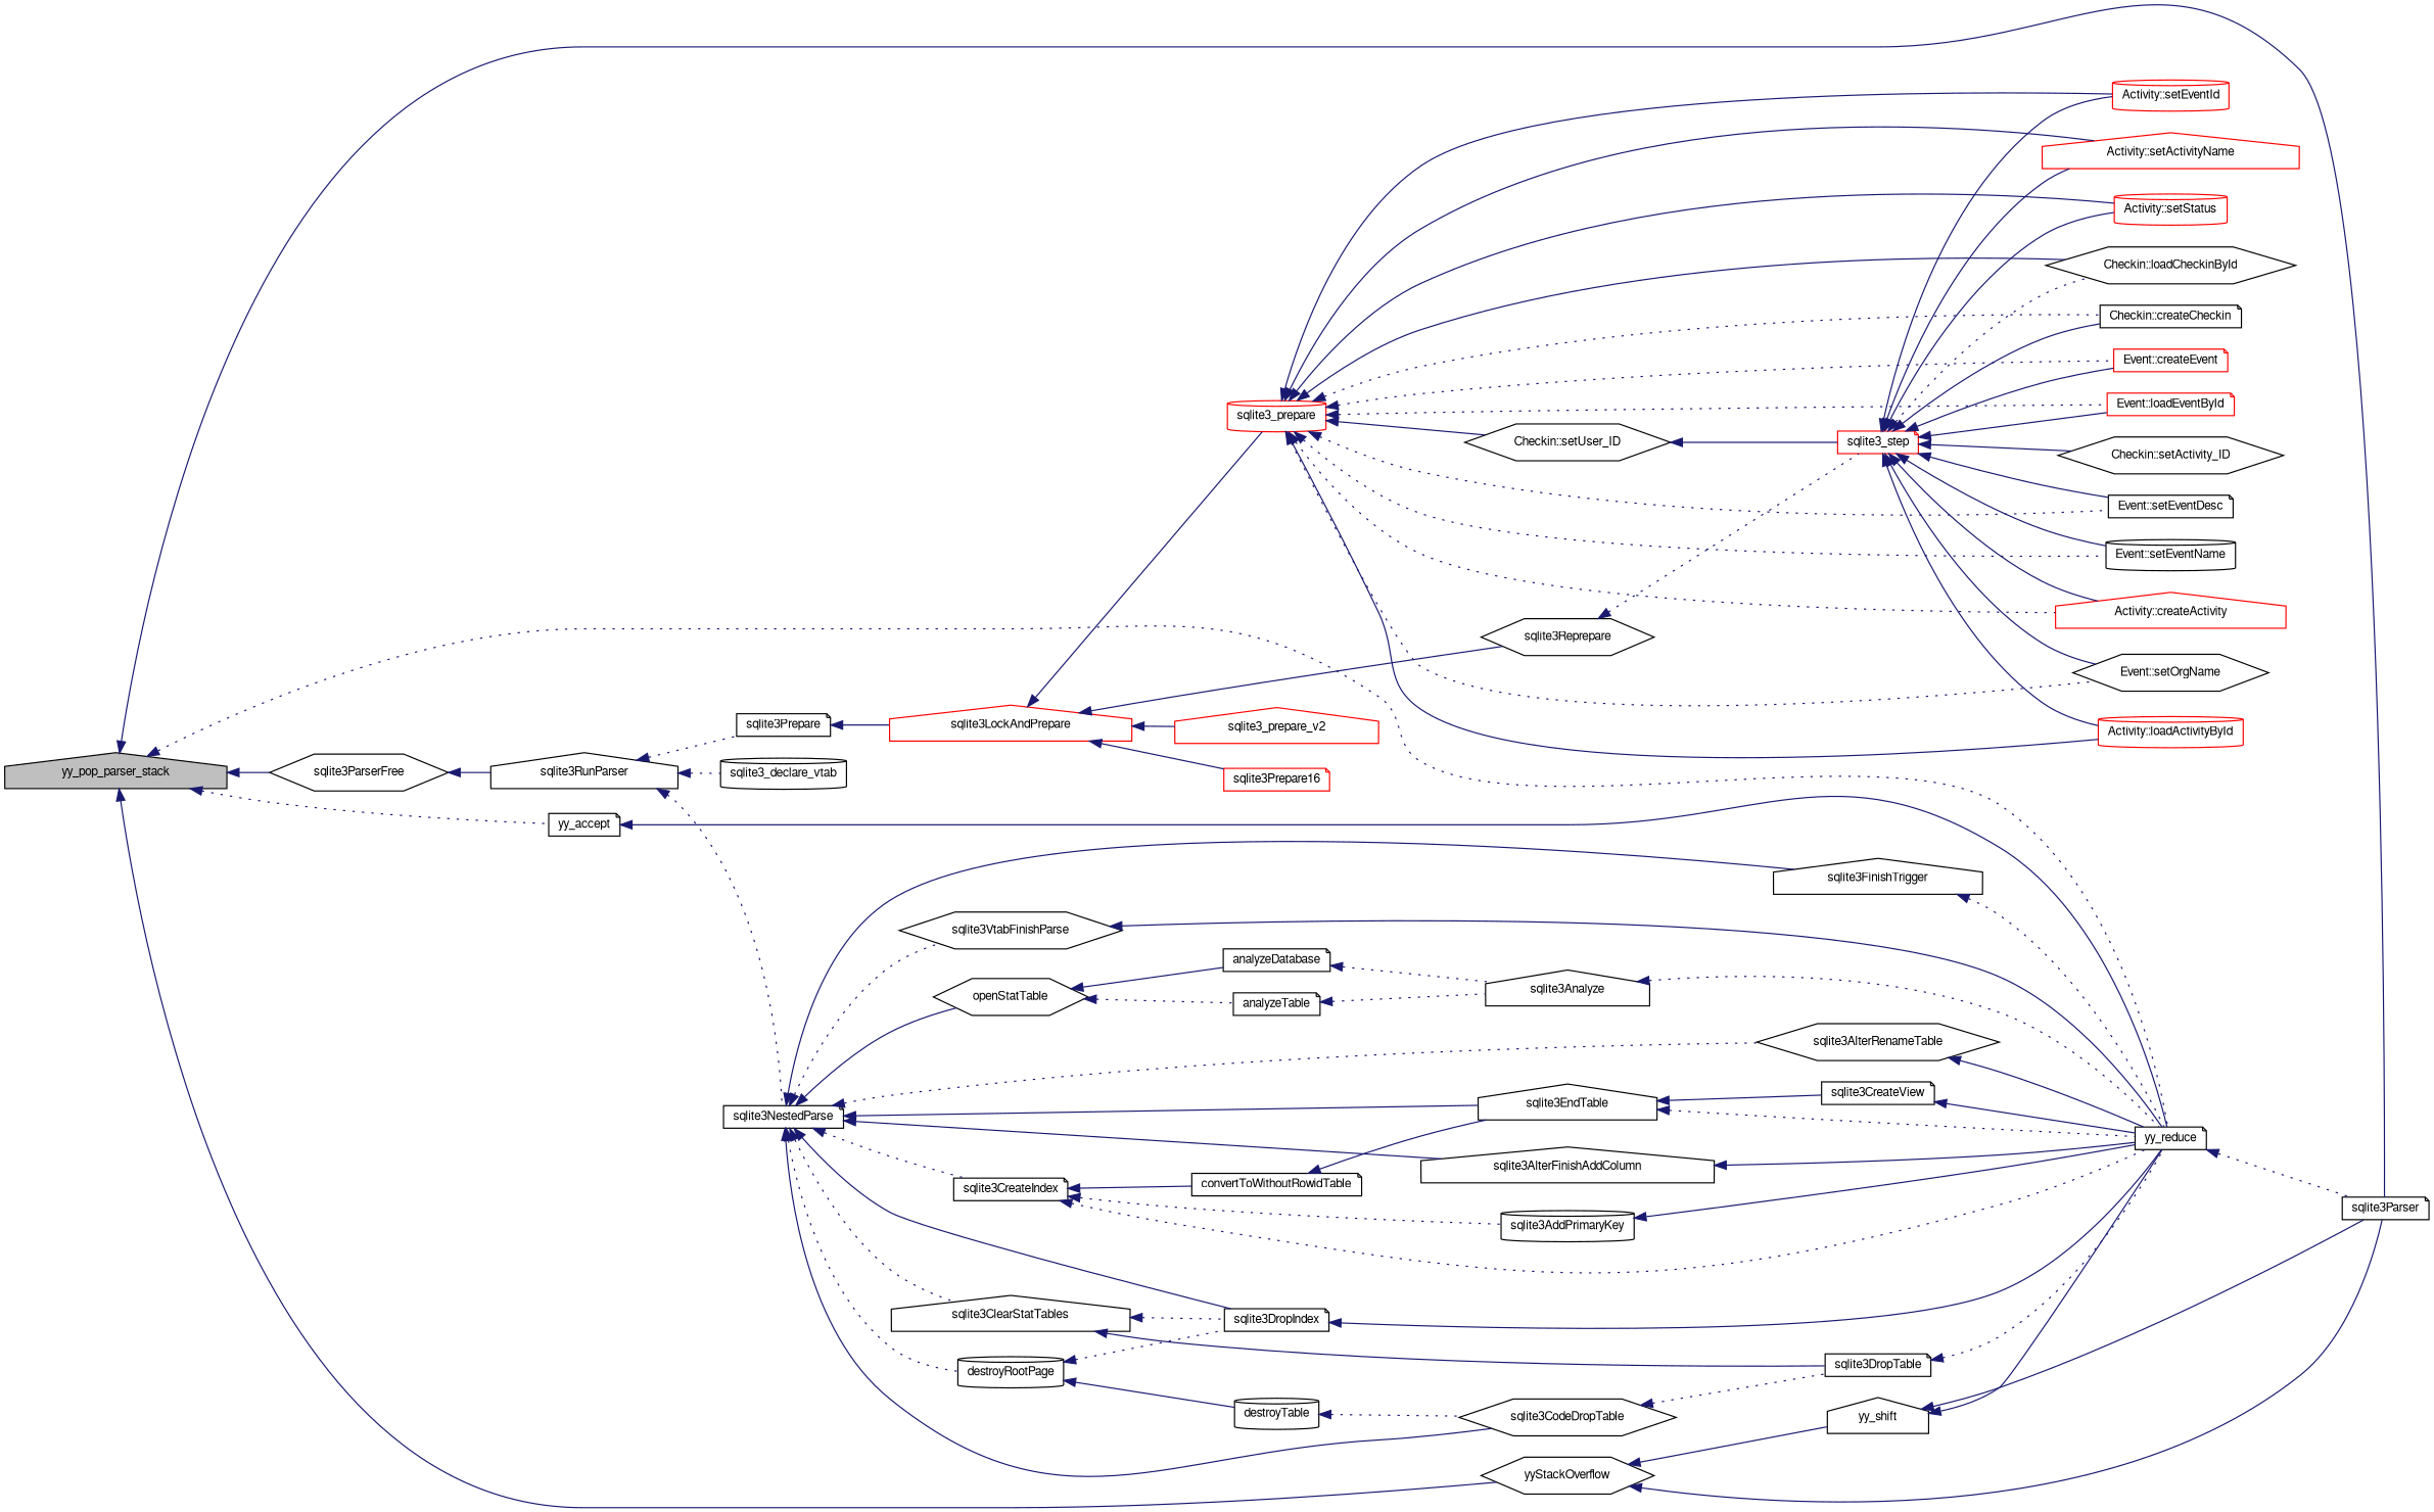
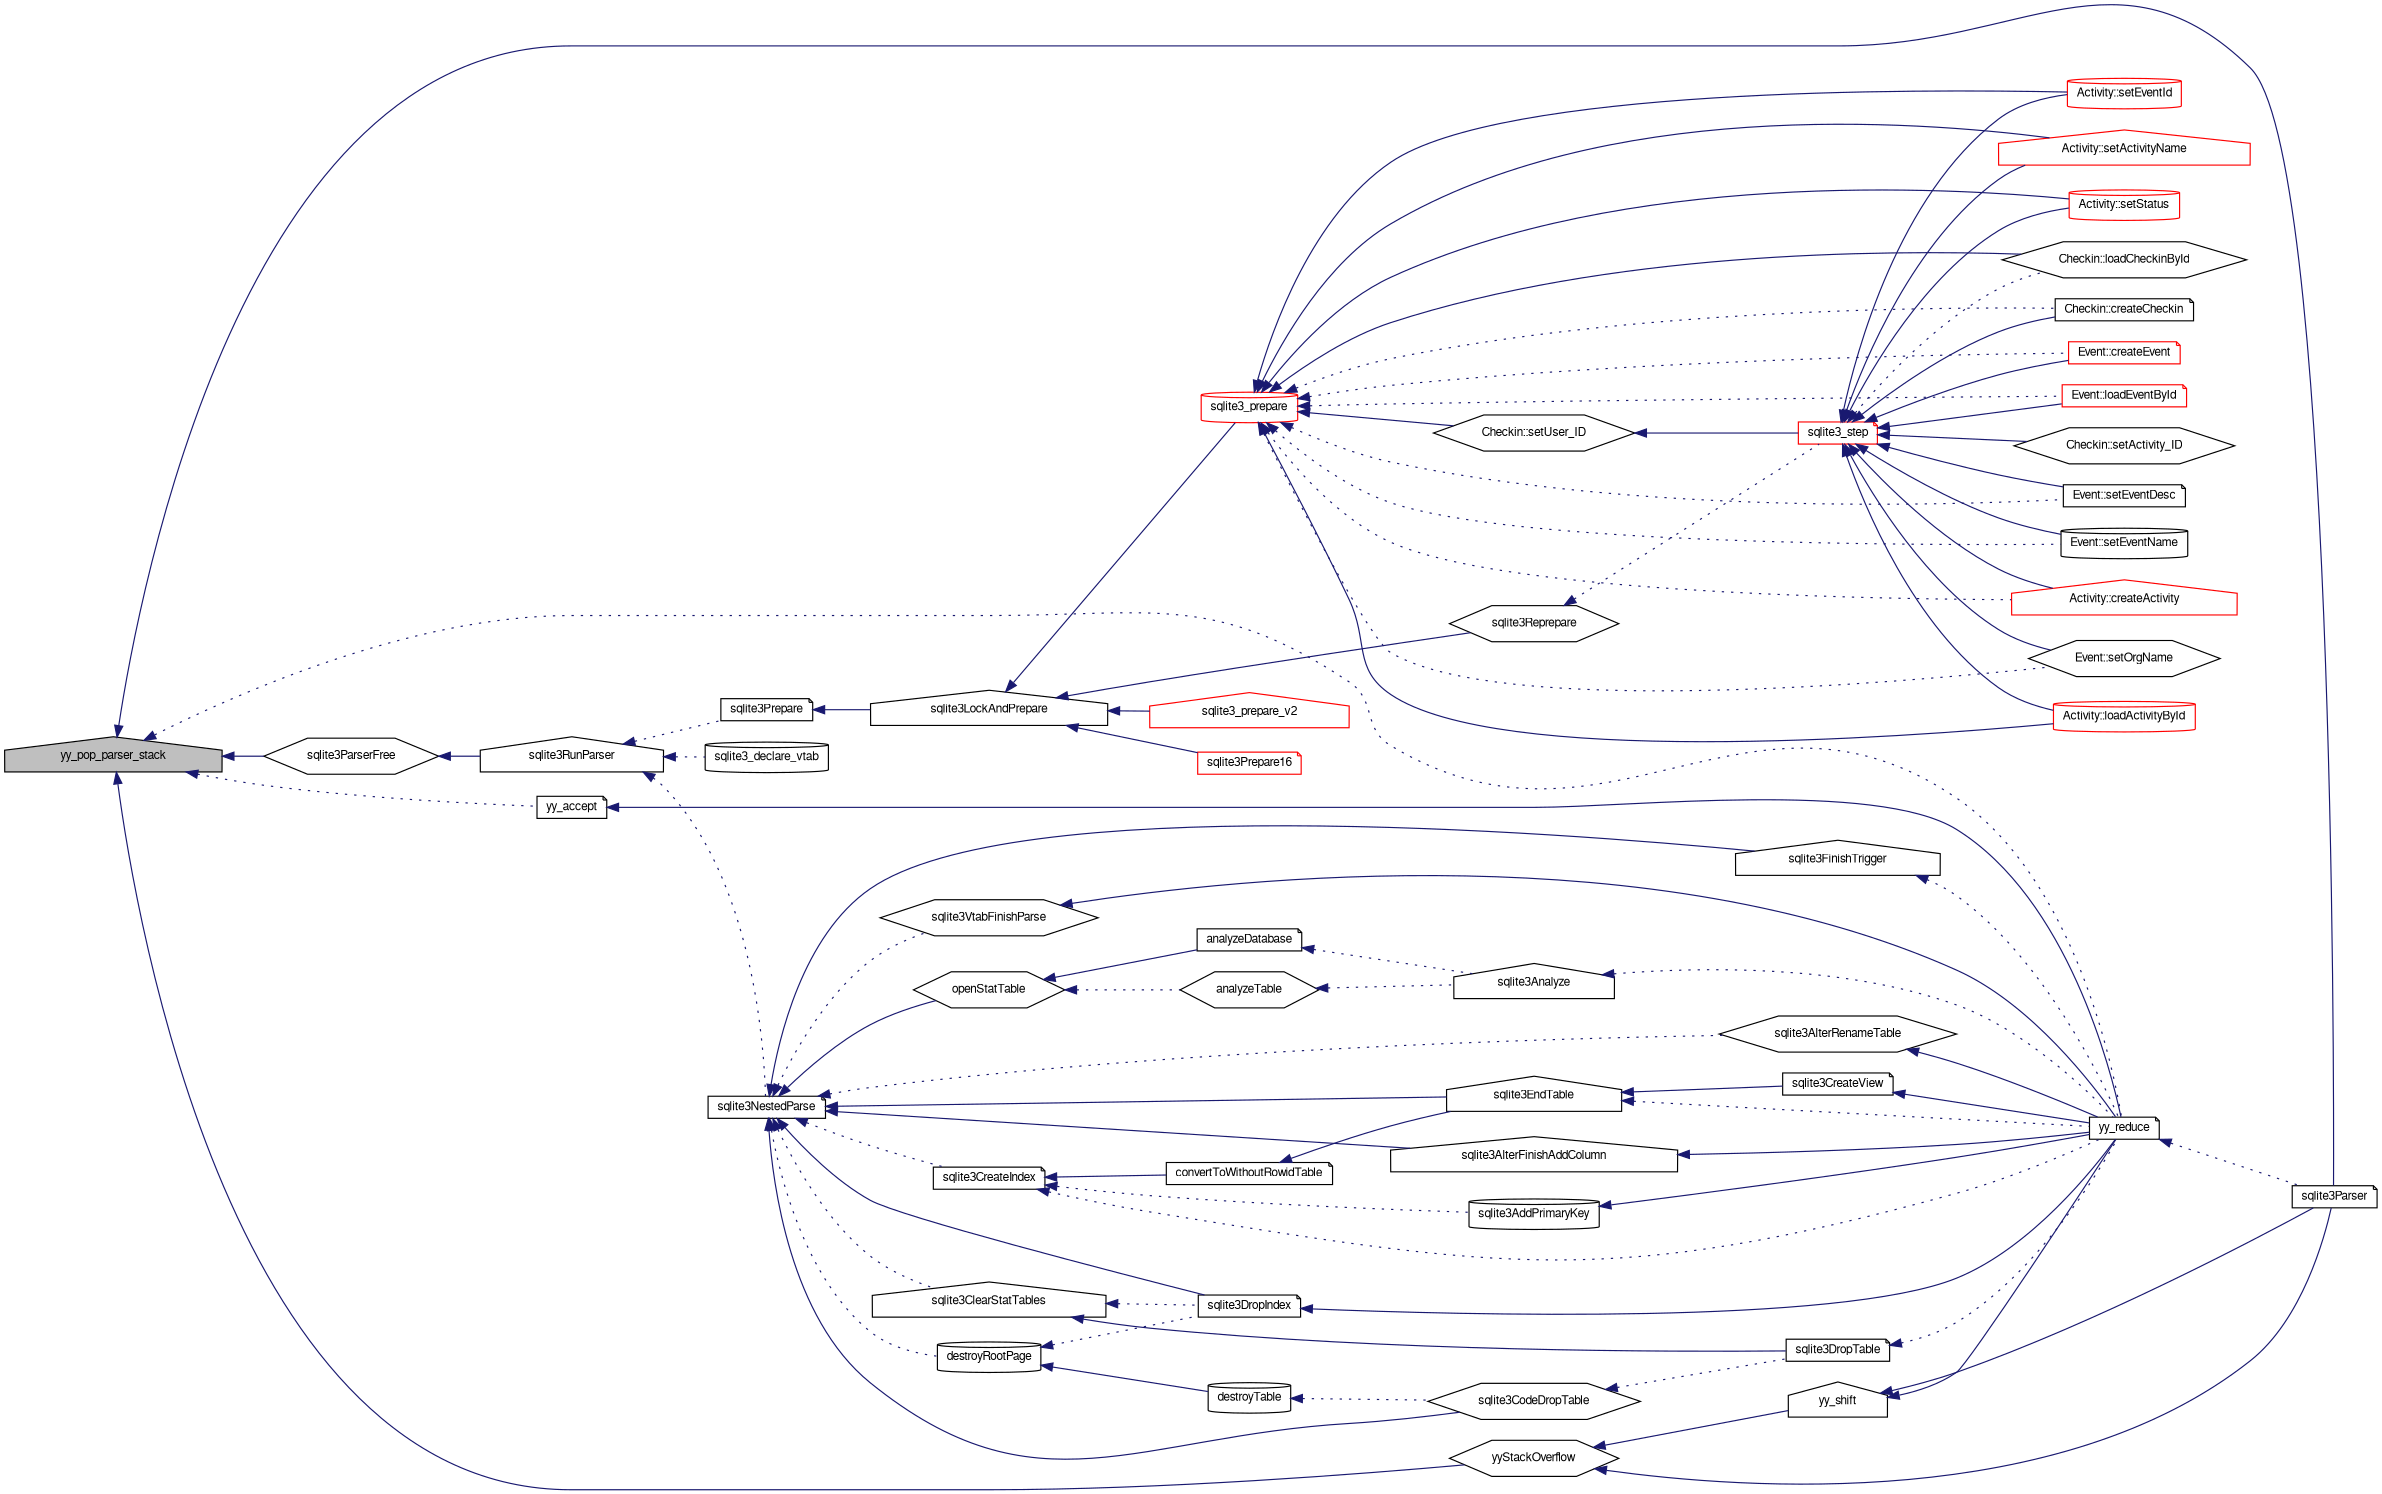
  digraph {
    rankdir=LR
    node [color=black fillcolor=white fontname=FreeSans fontsize=10 shape=note style=filled]
    edge [color=midnightblue dir=back fontname=FreeSans fontsize=10 labelfontname=FreeSans labelfontsize=10 style=solid]
    n1 [fillcolor=grey75 fontcolor=black height=0.2 label=yy_pop_parser_stack shape=house width=0.4]
    n2 [height=0.2 label=sqlite3ParserFree shape=hexagon width=0.4]
    n3 [height=0.2 label=yy_reduce width=0.4]
    n4 [height=0.2 label=sqlite3Parser width=0.4]
    n5 [height=0.2 label=yyStackOverflow shape=hexagon width=0.4]
    n6 [height=0.2 label=yy_accept width=0.4]
    n7 [height=0.2 label=sqlite3RunParser shape=house width=0.4]
    n8 [height=0.2 label=yy_shift shape=house width=0.4]
    n9 [height=0.2 label=sqlite3NestedParse width=0.4]
    n10 [height=0.2 label=sqlite3Prepare width=0.4]
    n11 [height=0.2 label=sqlite3_declare_vtab shape=cylinder width=0.4]
    n12 [height=0.2 label=sqlite3AlterRenameTable shape=hexagon width=0.4]
    n13 [height=0.2 label=sqlite3AlterFinishAddColumn shape=house width=0.4]
    n14 [height=0.2 label=openStatTable shape=hexagon width=0.4]
    n15 [height=0.2 label=sqlite3EndTable shape=house width=0.4]
    n16 [height=0.2 label=destroyRootPage shape=cylinder width=0.4]
    n17 [height=0.2 label=sqlite3CodeDropTable shape=hexagon width=0.4]
    n18 [height=0.2 label=sqlite3DropIndex width=0.4]
    n19 [height=0.2 label=sqlite3ClearStatTables shape=house width=0.4]
    n20 [height=0.2 label=sqlite3CreateIndex width=0.4]
    n21 [height=0.2 label=sqlite3FinishTrigger shape=house width=0.4]
    n22 [height=0.2 label=sqlite3VtabFinishParse shape=hexagon width=0.4]
-   n23 [color=red height=0.2 label=sqlite3LockAndPrepare shape=house width=0.4]
+   n23 [height=0.2 label=sqlite3LockAndPrepare shape=house width=0.4]
    n24 [height=0.2 label=analyzeDatabase width=0.4]
-   n25 [height=0.2 label=analyzeTable width=0.4]
+   n25 [height=0.2 label=analyzeTable shape=hexagon width=0.4]
    n26 [height=0.2 label=sqlite3CreateView width=0.4]
    n27 [height=0.2 label=destroyTable shape=cylinder width=0.4]
    n28 [height=0.2 label=sqlite3DropTable width=0.4]
    n29 [height=0.2 label=sqlite3AddPrimaryKey shape=cylinder width=0.4]
    n30 [height=0.2 label=convertToWithoutRowidTable width=0.4]
    n31 [height=0.2 label=sqlite3Analyze shape=house width=0.4]
    n32 [height=0.2 label=sqlite3Reprepare shape=hexagon width=0.4]
    n33 [color=red height=0.2 label=sqlite3_prepare shape=cylinder width=0.4]
    n34 [color=red height=0.2 label=sqlite3_prepare_v2 shape=house width=0.4]
    n35 [color=red height=0.2 label=sqlite3Prepare16 width=0.4]
    n36 [color=red height=0.2 label=sqlite3_step width=0.4]
    n37 [color=red height=0.2 label="Activity::createActivity" shape=house width=0.4]
    n38 [color=red height=0.2 label="Activity::loadActivityById" shape=cylinder width=0.4]
    n39 [color=red height=0.2 label="Activity::setEventId" shape=cylinder width=0.4]
    n40 [color=red height=0.2 label="Activity::setActivityName" shape=house width=0.4]
    n41 [color=red height=0.2 label="Activity::setStatus" shape=cylinder width=0.4]
    n42 [height=0.2 label="Checkin::createCheckin" width=0.4]
    n43 [height=0.2 label="Checkin::loadCheckinById" shape=hexagon width=0.4]
    n44 [height=0.2 label="Checkin::setUser_ID" shape=hexagon width=0.4]
    n45 [color=red height=0.2 label="Event::createEvent" width=0.4]
    n46 [color=red height=0.2 label="Event::loadEventById" width=0.4]
    n47 [height=0.2 label="Event::setEventName" shape=cylinder width=0.4]
    n48 [height=0.2 label="Event::setEventDesc" width=0.4]
    n49 [height=0.2 label="Event::setOrgName" shape=hexagon width=0.4]
    n50 [height=0.2 label="Checkin::setActivity_ID" shape=hexagon width=0.4]
    n1 -> n2
    n1 -> n3 [style=dotted]
    n1 -> n4
    n1 -> n5
    n1 -> n6 [style=dotted]
    n2 -> n7
    n3 -> n4 [style=dotted]
    n5 -> n4
    n5 -> n8
    n6 -> n3
    n7 -> n9 [style=dotted]
    n7 -> n10 [style=dotted]
    n7 -> n11 [style=dotted]
    n8 -> n3
    n8 -> n4
    n9 -> n12 [style=dotted]
    n9 -> n13
    n9 -> n14
    n9 -> n15
    n9 -> n16 [style=dotted]
    n9 -> n17
    n9 -> n18
    n9 -> n19 [style=dotted]
    n9 -> n20 [style=dotted]
    n9 -> n21
    n9 -> n22 [style=dotted]
    n10 -> n23
    n12 -> n3
    n13 -> n3
    n14 -> n24
    n14 -> n25 [style=dotted]
    n15 -> n3 [style=dotted]
    n15 -> n26
    n16 -> n18 [style=dotted]
    n16 -> n27
    n17 -> n28 [style=dotted]
    n18 -> n3
    n19 -> n18 [style=dotted]
    n19 -> n28
    n20 -> n3 [style=dotted]
    n20 -> n29 [style=dotted]
    n20 -> n30
    n21 -> n3 [style=dotted]
    n22 -> n3
    n23 -> n32
    n23 -> n33
    n23 -> n34
    n23 -> n35
    n24 -> n31 [style=dotted]
    n25 -> n31 [style=dotted]
    n26 -> n3
    n27 -> n17 [style=dotted]
    n28 -> n3 [style=dotted]
    n29 -> n3
    n30 -> n15
    n31 -> n3 [style=dotted]
    n32 -> n36 [style=dotted]
    n33 -> n37 [style=dotted]
    n33 -> n38
    n33 -> n39
    n33 -> n40
    n33 -> n41
    n33 -> n42 [style=dotted]
    n33 -> n43
    n33 -> n44
    n33 -> n45 [style=dotted]
    n33 -> n46 [style=dotted]
    n33 -> n47 [style=dotted]
    n33 -> n48 [style=dotted]
    n33 -> n49 [style=dotted]
    n36 -> n37
    n36 -> n38
    n36 -> n39
    n36 -> n40
    n36 -> n41
    n36 -> n42
    n36 -> n43 [style=dotted]
    n36 -> n45
    n36 -> n46
    n36 -> n47
    n36 -> n48
    n36 -> n49
    n36 -> n50
    n44 -> n36
  }
